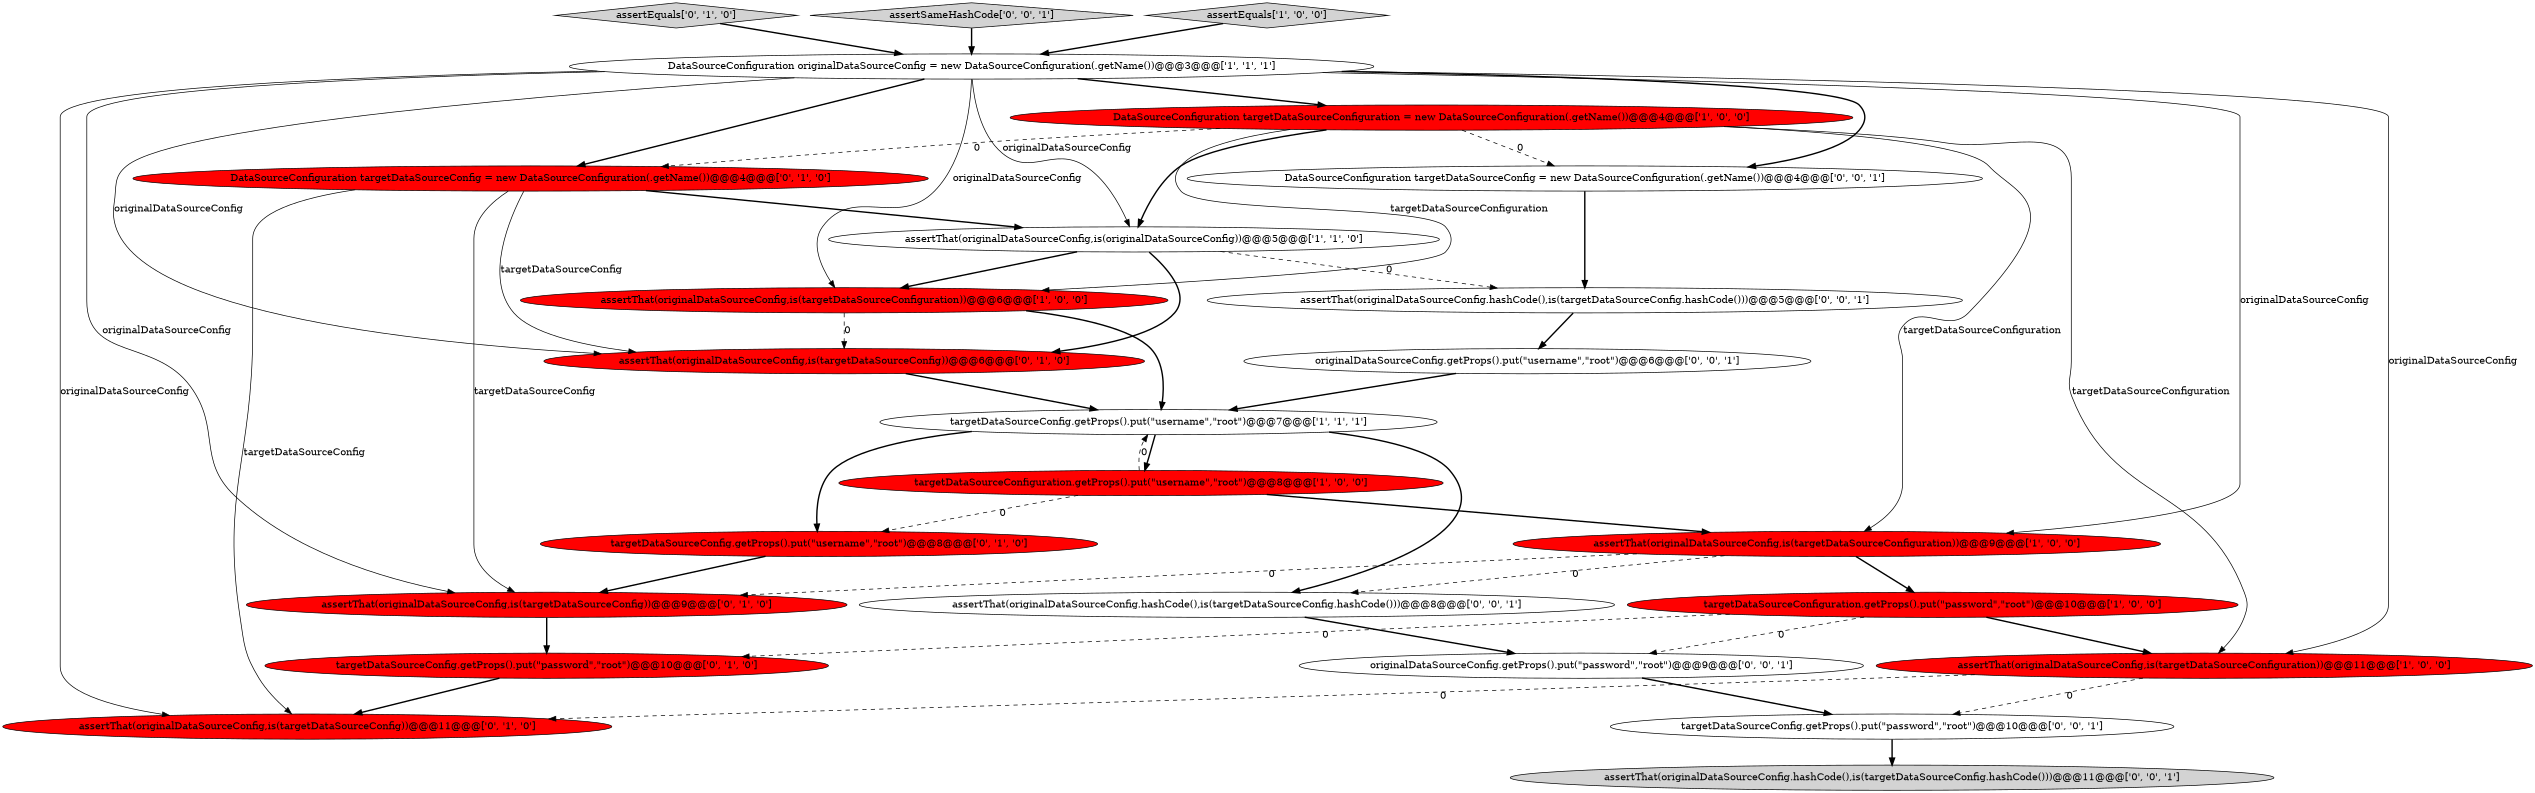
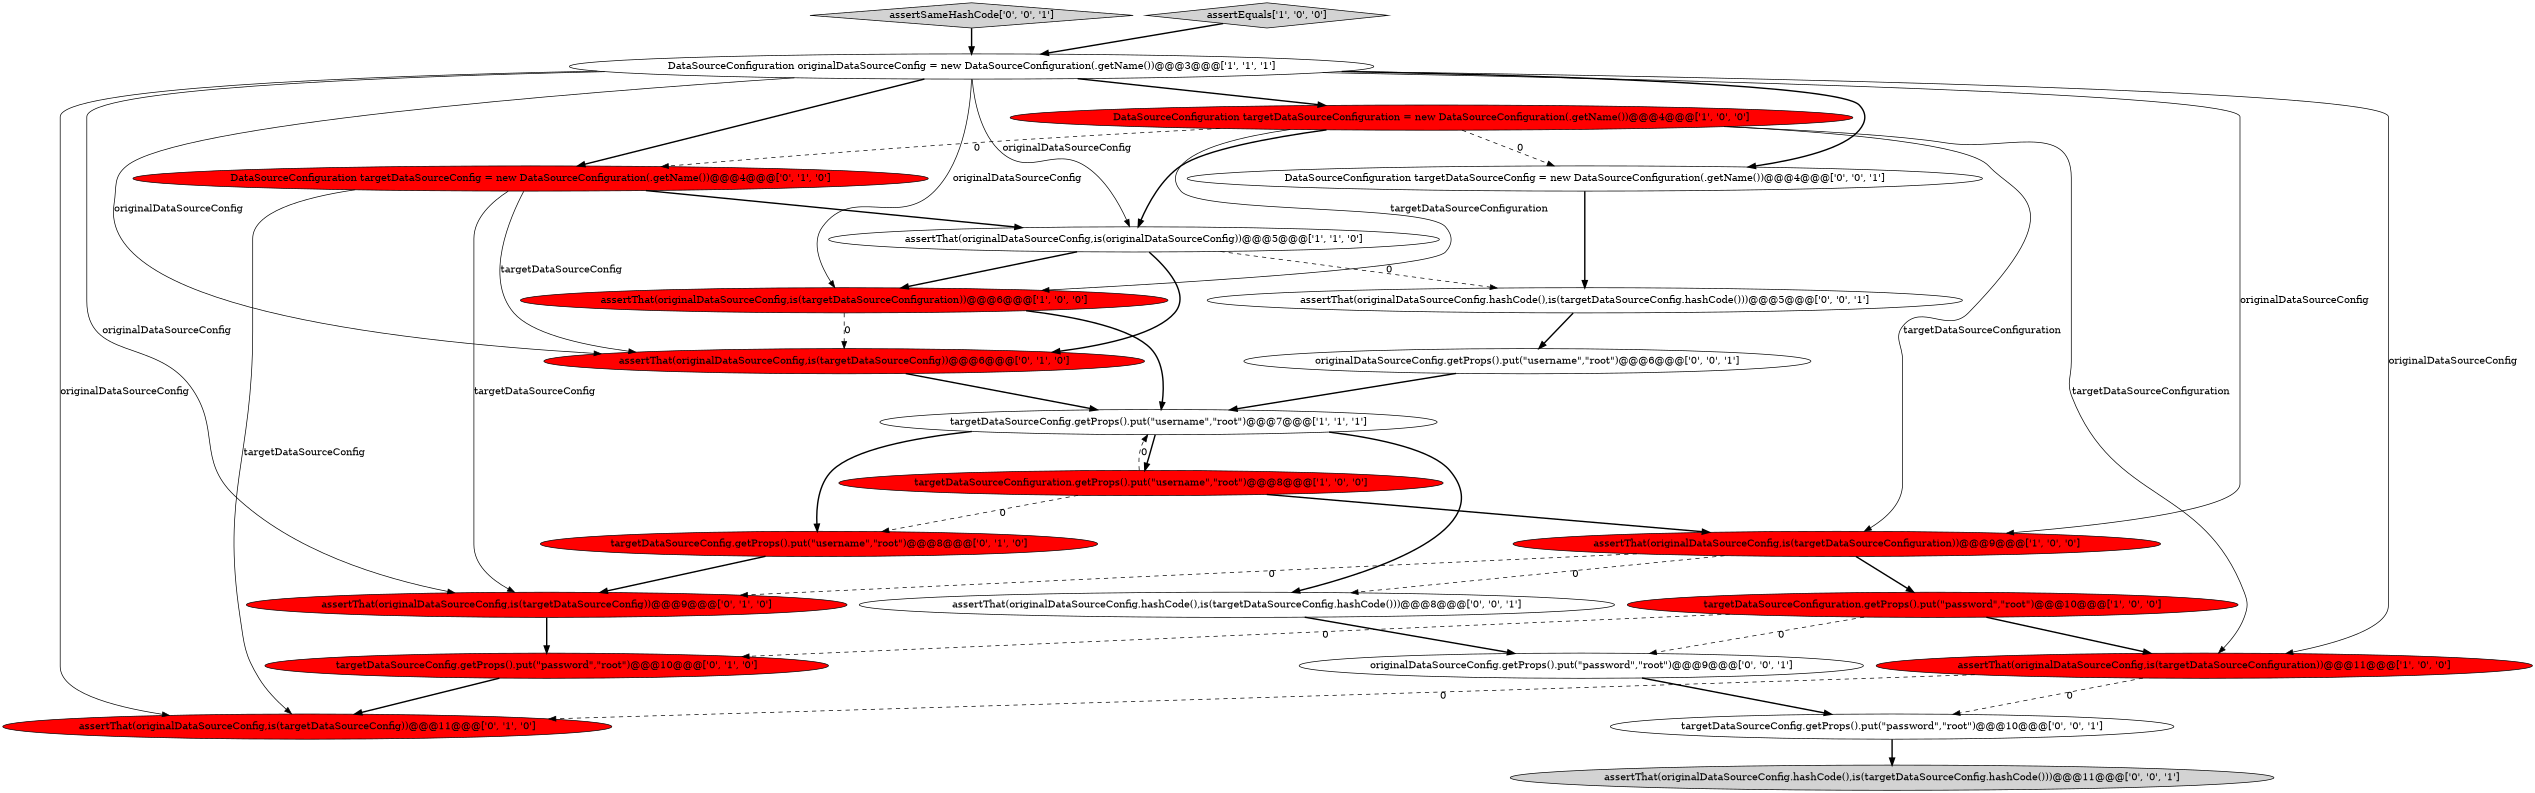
  digraph {
    node [fillcolor=red shape=ellipse style=filled]
    edge [style=bold]
    n1 [fillcolor=white label="DataSourceConfiguration originalDataSourceConfig = new DataSourceConfiguration(.getName())@@@3@@@['1', '1', '1']"]
    n2 [label="assertThat(originalDataSourceConfig,is(targetDataSourceConfig))@@@11@@@['0', '1', '0']"]
    n3 [fillcolor=white label="DataSourceConfiguration targetDataSourceConfig = new DataSourceConfiguration(.getName())@@@4@@@['0', '0', '1']"]
    n4 [label="assertThat(originalDataSourceConfig,is(targetDataSourceConfig))@@@9@@@['0', '1', '0']"]
    n5 [label="assertThat(originalDataSourceConfig,is(targetDataSourceConfiguration))@@@11@@@['1', '0', '0']"]
    n6 [label="DataSourceConfiguration targetDataSourceConfiguration = new DataSourceConfiguration(.getName())@@@4@@@['1', '0', '0']"]
    n7 [label="assertThat(originalDataSourceConfig,is(targetDataSourceConfiguration))@@@9@@@['1', '0', '0']"]
    n8 [label="assertThat(originalDataSourceConfig,is(targetDataSourceConfig))@@@6@@@['0', '1', '0']"]
    n9 [label="DataSourceConfiguration targetDataSourceConfig = new DataSourceConfiguration(.getName())@@@4@@@['0', '1', '0']"]
    n10 [label="assertThat(originalDataSourceConfig,is(targetDataSourceConfiguration))@@@6@@@['1', '0', '0']"]
    n11 [fillcolor=white label="assertThat(originalDataSourceConfig,is(originalDataSourceConfig))@@@5@@@['1', '1', '0']"]
    n12 [fillcolor=white label="assertThat(originalDataSourceConfig.hashCode(),is(targetDataSourceConfig.hashCode()))@@@5@@@['0', '0', '1']"]
    n13 [fillcolor=white label="originalDataSourceConfig.getProps().put(\"username\",\"root\")@@@6@@@['0', '0', '1']"]
    n14 [fillcolor=white label="targetDataSourceConfig.getProps().put(\"username\",\"root\")@@@7@@@['1', '1', '1']"]
    n15 [label="targetDataSourceConfig.getProps().put(\"username\",\"root\")@@@8@@@['0', '1', '0']"]
    n16 [label="targetDataSourceConfig.getProps().put(\"password\",\"root\")@@@10@@@['0', '1', '0']"]
    n17 [fillcolor=white label="assertThat(originalDataSourceConfig.hashCode(),is(targetDataSourceConfig.hashCode()))@@@8@@@['0', '0', '1']"]
    n18 [fillcolor=white label="originalDataSourceConfig.getProps().put(\"password\",\"root\")@@@9@@@['0', '0', '1']"]
    n19 [fillcolor=white label="targetDataSourceConfig.getProps().put(\"password\",\"root\")@@@10@@@['0', '0', '1']"]
-   n20 [fillcolor=lightgray label="assertEquals['0', '1', '0']" shape=diamond]
    n21 [label="targetDataSourceConfiguration.getProps().put(\"password\",\"root\")@@@10@@@['1', '0', '0']"]
    n22 [fillcolor=lightgray label="assertSameHashCode['0', '0', '1']" shape=diamond]
    n23 [fillcolor=lightgray label="assertThat(originalDataSourceConfig.hashCode(),is(targetDataSourceConfig.hashCode()))@@@11@@@['0', '0', '1']"]
    n24 [fillcolor=lightgray label="assertEquals['1', '0', '0']" shape=diamond]
    n25 [label="targetDataSourceConfiguration.getProps().put(\"username\",\"root\")@@@8@@@['1', '0', '0']"]
    n1 -> n2 [label=originalDataSourceConfig style=solid]
    n1 -> n3
    n1 -> n4 [label=originalDataSourceConfig style=solid]
    n1 -> n5 [label=originalDataSourceConfig style=solid]
    n1 -> n6
    n1 -> n7 [label=originalDataSourceConfig style=solid]
    n1 -> n8 [label=originalDataSourceConfig style=solid]
    n1 -> n9
    n1 -> n10 [label=originalDataSourceConfig style=solid]
    n1 -> n11 [label=originalDataSourceConfig style=solid]
    n3 -> n12
    n4 -> n16
    n5 -> n2 [label=0 style=dashed]
    n5 -> n19 [label=0 style=dashed]
    n6 -> n3 [label=0 style=dashed]
    n6 -> n5 [label=targetDataSourceConfiguration style=solid]
    n6 -> n7 [label=targetDataSourceConfiguration style=solid]
    n6 -> n9 [label=0 style=dashed]
    n6 -> n10 [label=targetDataSourceConfiguration style=solid]
    n6 -> n11
    n7 -> n4 [label=0 style=dashed]
    n7 -> n17 [label=0 style=dashed]
    n7 -> n21
    n8 -> n14
    n9 -> n2 [label=targetDataSourceConfig style=solid]
    n9 -> n4 [label=targetDataSourceConfig style=solid]
    n9 -> n8 [label=targetDataSourceConfig style=solid]
    n9 -> n11
    n10 -> n8 [label=0 style=dashed]
    n10 -> n14
    n11 -> n8
    n11 -> n10
    n11 -> n12 [label=0 style=dashed]
    n12 -> n13
    n13 -> n14
    n14 -> n15
    n14 -> n17
    n14 -> n25
    n15 -> n4
    n16 -> n2
    n17 -> n18
    n18 -> n19
    n19 -> n23
-   n20 -> n1
    n21 -> n5
    n21 -> n16 [label=0 style=dashed]
    n21 -> n18 [label=0 style=dashed]
    n22 -> n1
    n24 -> n1
    n25 -> n7
    n25 -> n14 [label=0 style=dashed]
    n25 -> n15 [label=0 style=dashed]
  }
